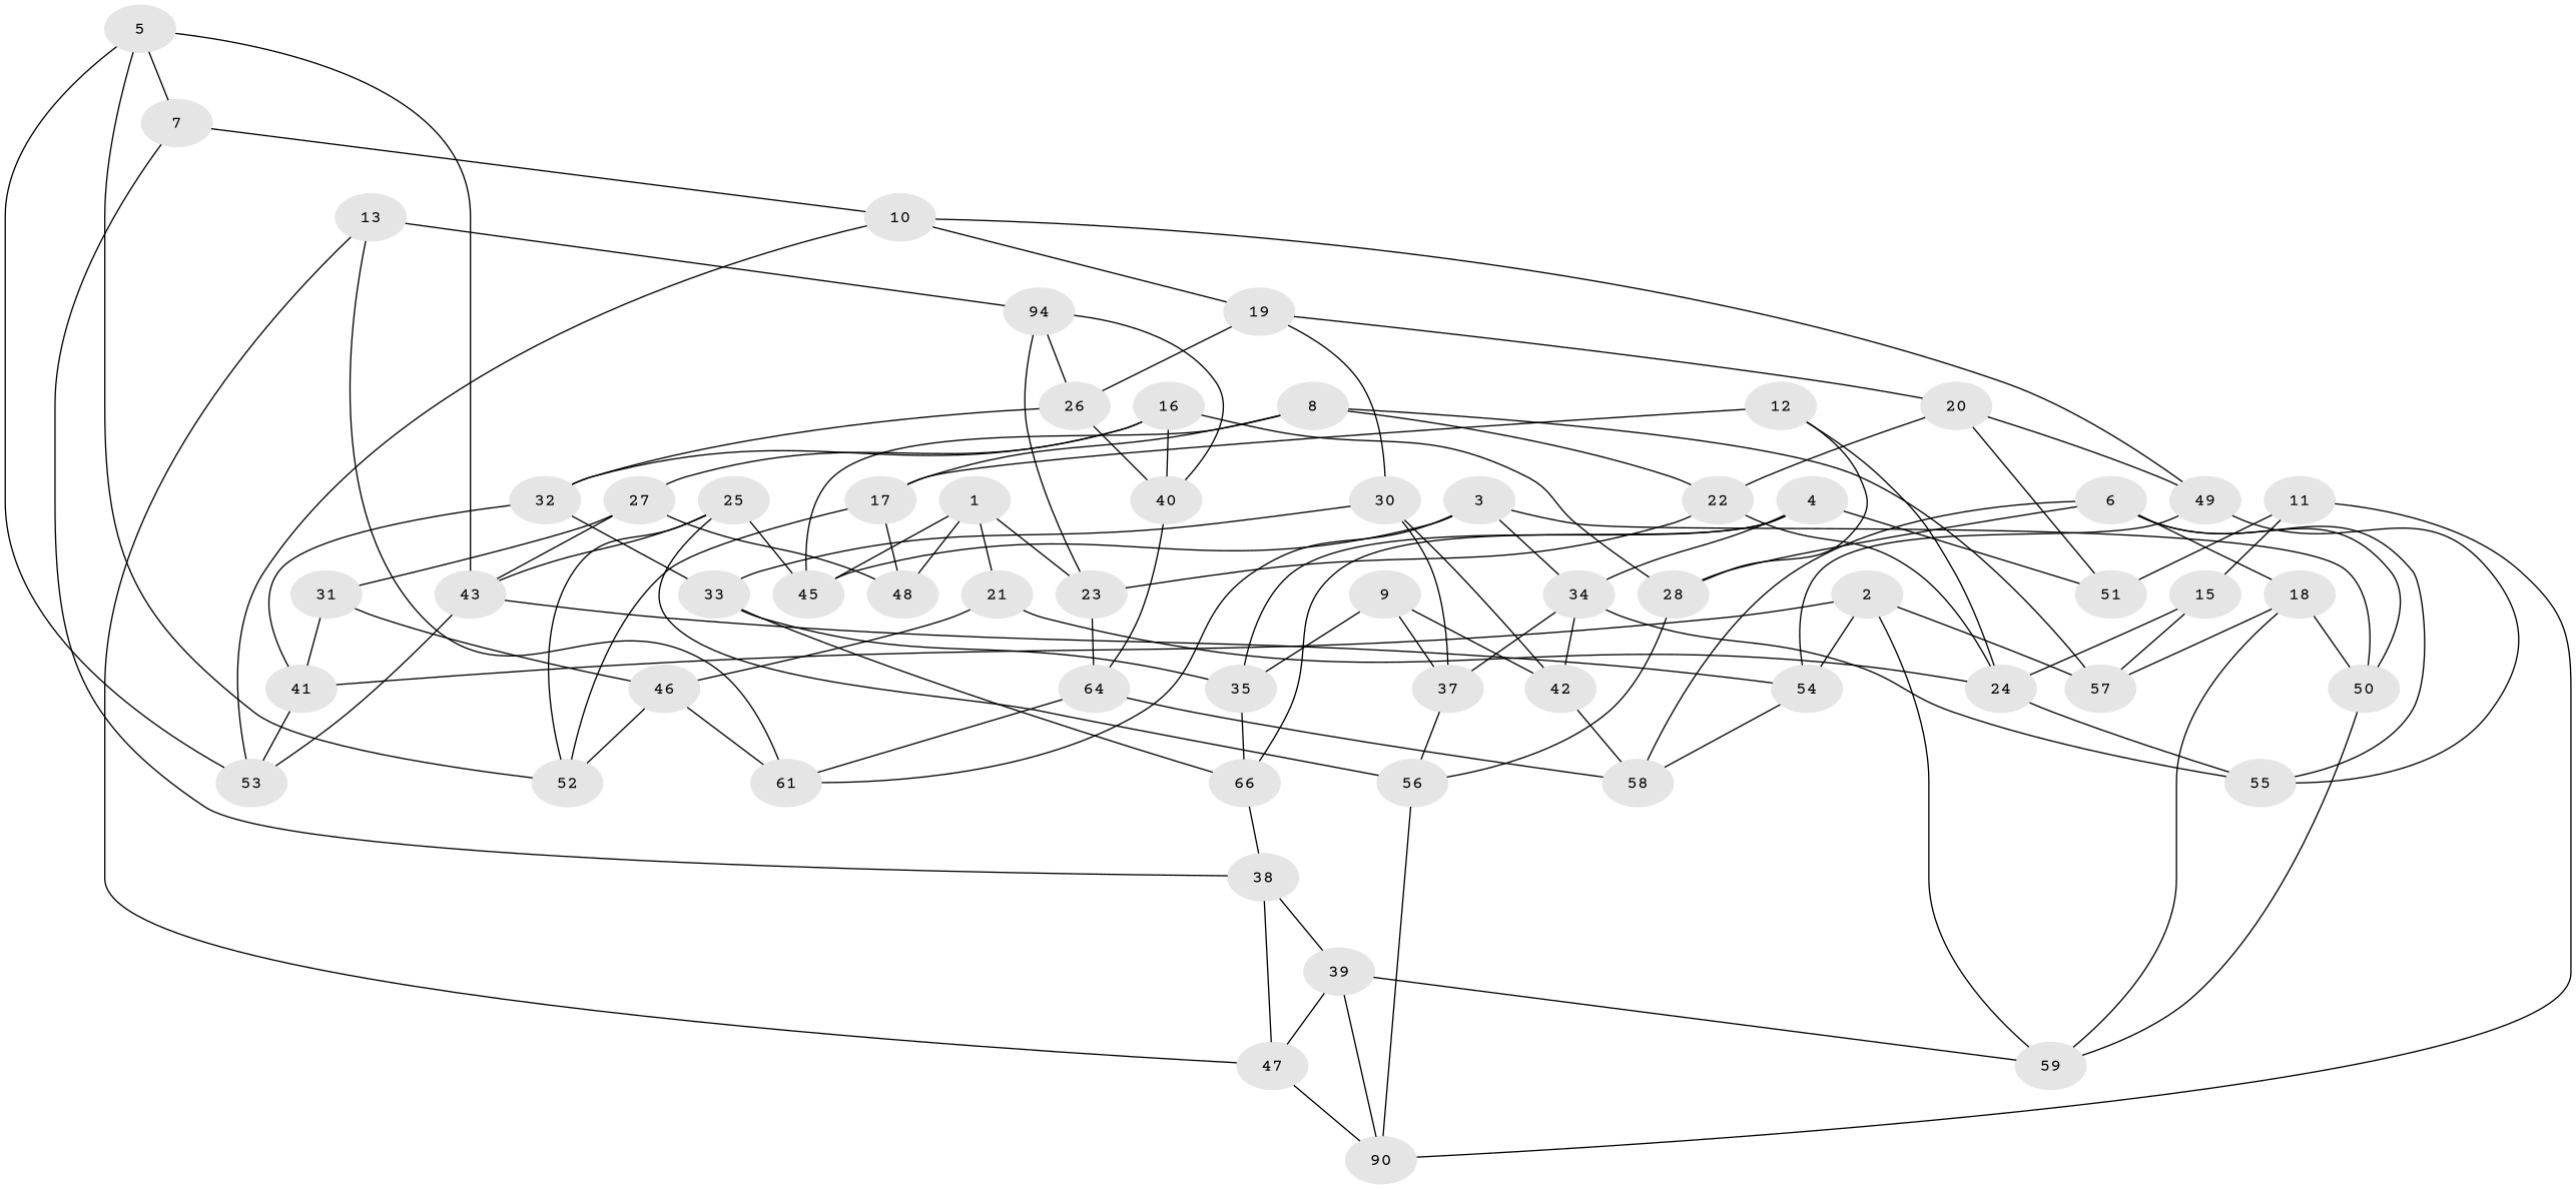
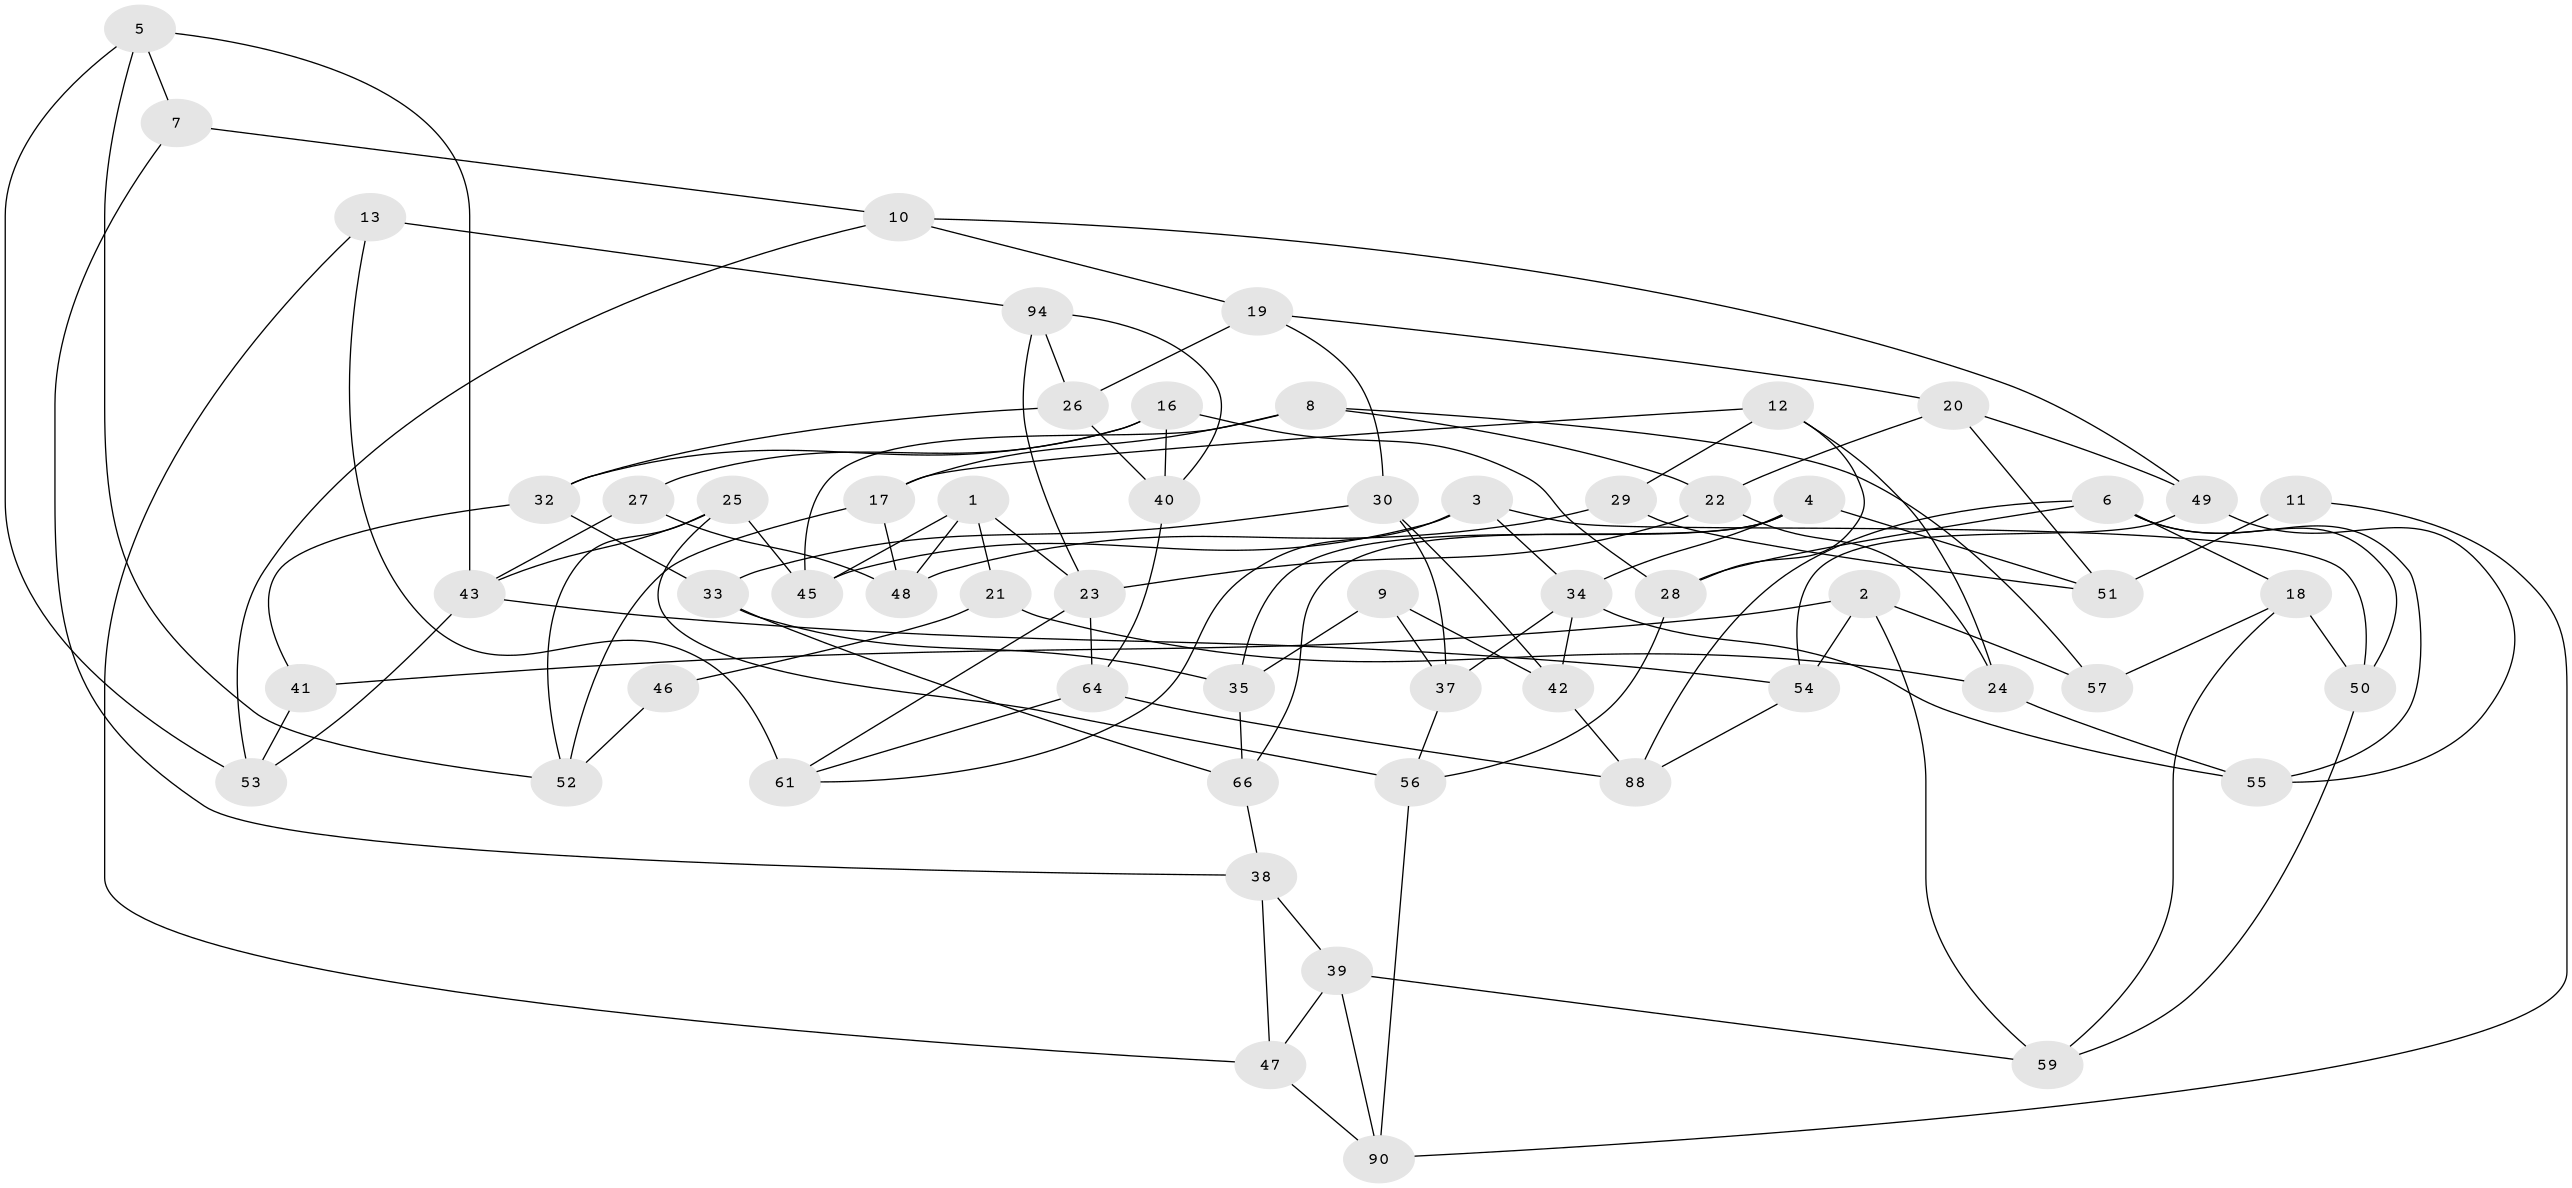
  graph {
    fontname="Courier Prime"
    node [color=gray90 fontname="Courier Prime" style=filled]
    edge [fontname="Courier Prime"]
    1
    21
    23
    45
    48
    24
    46
    n8 [label=64]
    2
    41
    54
    57
    59
    53
-   58
+   58 [label=88]
    3
    34
    50
    61
    55
    37
    42
    4
    35
    n25 [label=66]
    51
    38
    5
    7
    52
    43
    10
    6
    18
    28
    56
    19
    49
-   31
    47
    39
    8
    17
    22
    9
    26
    20
    30
    11
-   15
    n51 [label=90]
    13
    n53 [label=94]
    12
+   29
    40
    32
    16
    27
    33
    25
    1 -- 21
    1 -- 23
    1 -- 45
    1 -- 48
    21 -- 24
    21 -- 46
    23 -- n8
    24 -- 55
-   46 -- 61
+   23 -- 61
    46 -- 52
    n8 -- 58
    n8 -- 61
    2 -- 41
    2 -- 54
    2 -- 57
    2 -- 59
    41 -- 53
    54 -- 58
    3 -- 45
    3 -- 34
    3 -- 50
    3 -- 61
    34 -- 55
    34 -- 37
    34 -- 42
    50 -- 59
    37 -- 56
    42 -- 58
    4 -- 34
    4 -- 35
    4 -- n25
    4 -- 51
    35 -- n25
    n25 -- 38
    38 -- 47
    38 -- 39
    5 -- 53
    5 -- 7
    5 -- 52
    5 -- 43
    7 -- 38
    7 -- 10
    43 -- 54
    43 -- 53
    10 -- 53
    10 -- 19
    10 -- 49
    6 -- 58
    6 -- 50
    6 -- 55
    6 -- 18
    6 -- 28
    18 -- 57
    18 -- 59
    18 -- 50
    28 -- 56
    56 -- n51
    19 -- 26
    19 -- 20
    19 -- 30
    49 -- 54
    49 -- 55
-   31 -- 46
-   31 -- 41
    47 -- n51
    39 -- 59
    39 -- 47
    39 -- n51
    8 -- 45
    8 -- 57
    8 -- 17
    8 -- 22
    17 -- 48
    17 -- 52
    22 -- 23
    22 -- 24
    9 -- 37
    9 -- 42
    9 -- 35
    26 -- 40
    26 -- 32
    20 -- 51
    20 -- 49
    20 -- 22
    30 -- 37
    30 -- 42
    30 -- 33
    11 -- 51
-   11 -- 15
    11 -- n51
-   15 -- 24
-   15 -- 57
    13 -- 61
    13 -- 47
    13 -- n53
    n53 -- 23
    n53 -- 26
    n53 -- 40
    12 -- 24
    12 -- 28
    12 -- 17
+   12 -- 29
+   29 -- 48
+   29 -- 51
    40 -- n8
    32 -- 41
    32 -- 33
    16 -- 28
    16 -- 40
    16 -- 32
    16 -- 27
    27 -- 48
    27 -- 43
-   27 -- 31
    33 -- 35
    33 -- n25
    25 -- 45
    25 -- 52
    25 -- 43
    25 -- 56
  }
